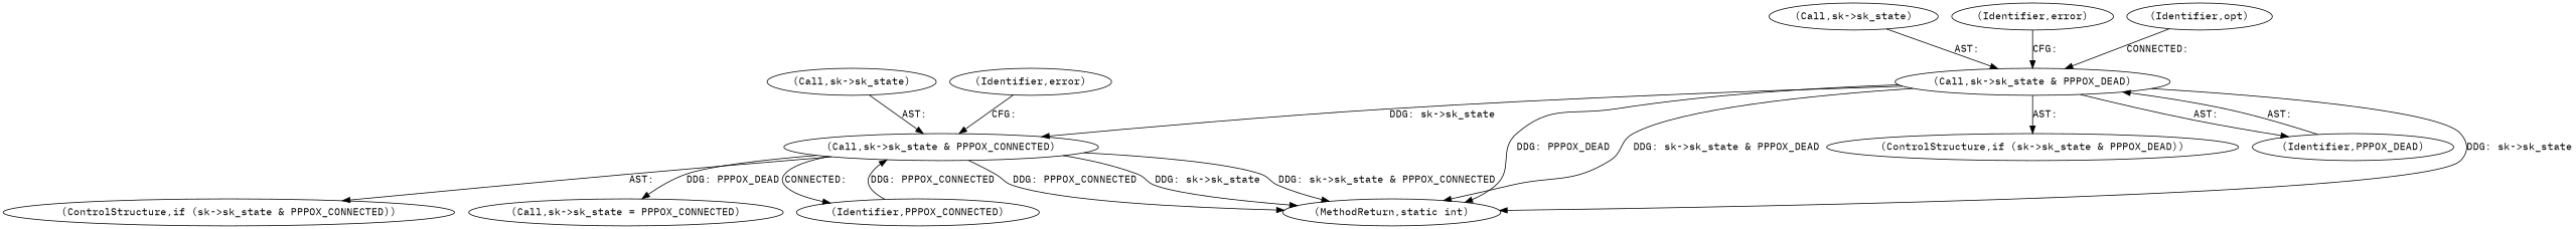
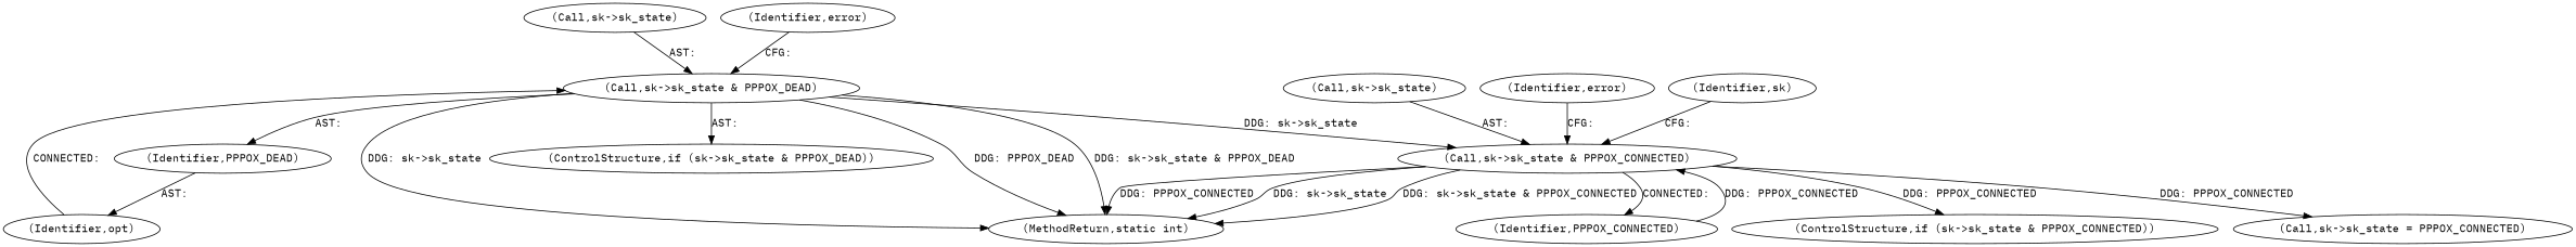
  digraph {
    fontname="IBM Plex Mono"
    node [fontname="IBM Plex Mono"]
    edge [fontname="IBM Plex Mono"]
    n1 [label="(Call,sk->sk_state & PPPOX_DEAD)"]
    n2 [label="(MethodReturn,static int)"]
    n3 [label="(ControlStructure,if (sk->sk_state & PPPOX_DEAD))"]
    n4 [label="(Identifier,PPPOX_DEAD)"]
    n5 [label="(Call,sk->sk_state & PPPOX_CONNECTED)"]
    n6 [label="(ControlStructure,if (sk->sk_state & PPPOX_CONNECTED))"]
    n7 [label="(Call,sk->sk_state = PPPOX_CONNECTED)"]
    n8 [label="(Identifier,PPPOX_CONNECTED)"]
+   n9 [label="(Identifier,sk)"]
    n10 [label="(Call,sk->sk_state)"]
    n11 [label="(Call,sk->sk_state)"]
    n12 [label="(Identifier,error)"]
    n13 [label="(Identifier,error)"]
    n14 [label="(Identifier,opt)"]
    n1 -> n2 [label="DDG: sk->sk_state"]
    n1 -> n2 [label="DDG: PPPOX_DEAD"]
    n1 -> n2 [label="DDG: sk->sk_state & PPPOX_DEAD"]
    n1 -> n3 [label="AST: "]
    n1 -> n4 [label="AST: "]
    n1 -> n5 [label="DDG: sk->sk_state"]
-   n4 -> n1 [label="AST: "]
+   n4 -> n14 [label="AST: "]
    n5 -> n2 [label="DDG: PPPOX_CONNECTED"]
    n5 -> n2 [label="DDG: sk->sk_state"]
    n5 -> n2 [label="DDG: sk->sk_state & PPPOX_CONNECTED"]
-   n5 -> n6 [label="AST: "]
-   n5 -> n7 [label="DDG: PPPOX_DEAD"]
+   n5 -> n6 [label="DDG: PPPOX_CONNECTED"]
+   n5 -> n7 [label="DDG: PPPOX_CONNECTED"]
    n5 -> n8 [label="CONNECTED: "]
    n8 -> n5 [label="DDG: PPPOX_CONNECTED"]
+   n9 -> n5 [label="CFG: "]
    n10 -> n1 [label="AST: "]
    n11 -> n5 [label="AST: "]
    n12 -> n5 [label="CFG: "]
    n13 -> n1 [label="CFG: "]
    n14 -> n1 [label="CONNECTED: "]
  }
